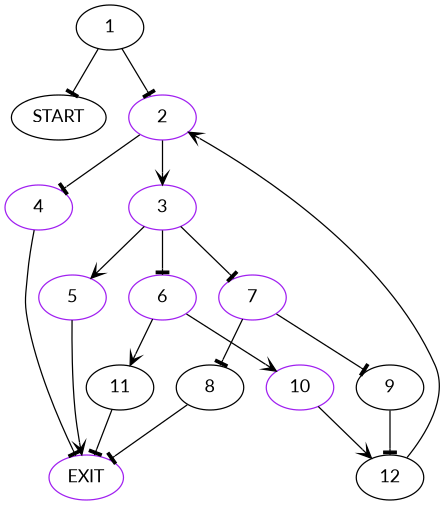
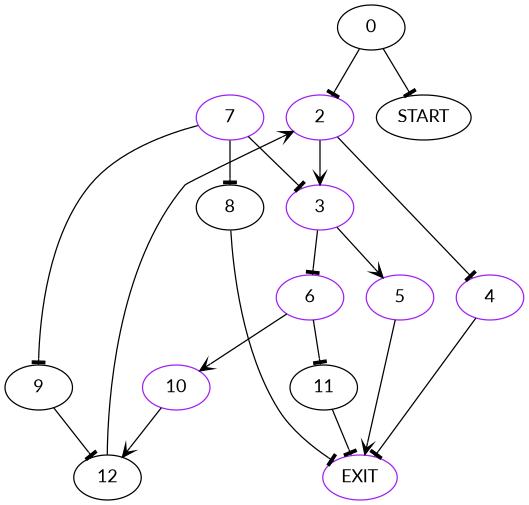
  digraph {
    fontname=Lato
    node [color=purple fontname=Lato]
    edge [arrowhead=tee fontname=Lato]
    n1 [color=black label=START]
-   1 [color=black]
+   1 [color=black label=0]
    2
    n4 [label=EXIT]
    3
    4
    5
    6
    7
    10
    11 [color=black]
    8 [color=black]
    9 [color=black]
    12 [color=black]
    1 -> n1
    1 -> 2
    2 -> 3 [arrowhead=vee]
    2 -> 4
    3 -> 5 [arrowhead=vee]
    3 -> 6
-   3 -> 7
+   7 -> 3
    4 -> n4
    5 -> n4 [arrowhead=vee]
    6 -> 10 [arrowhead=vee]
-   6 -> 11 [arrowhead=vee]
+   6 -> 11
    7 -> 8
    7 -> 9
    10 -> 12 [arrowhead=vee]
    11 -> n4
    8 -> n4
    9 -> 12
    12 -> 2 [arrowhead=vee]
  }
